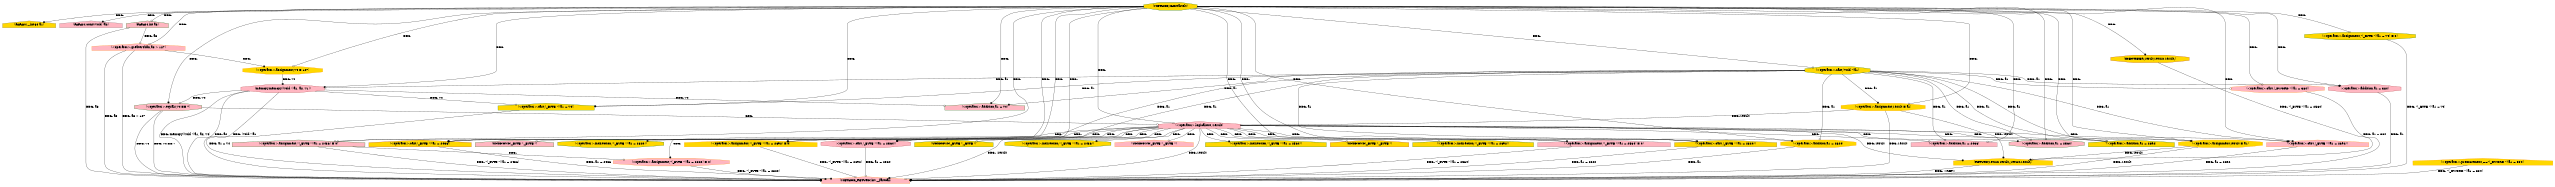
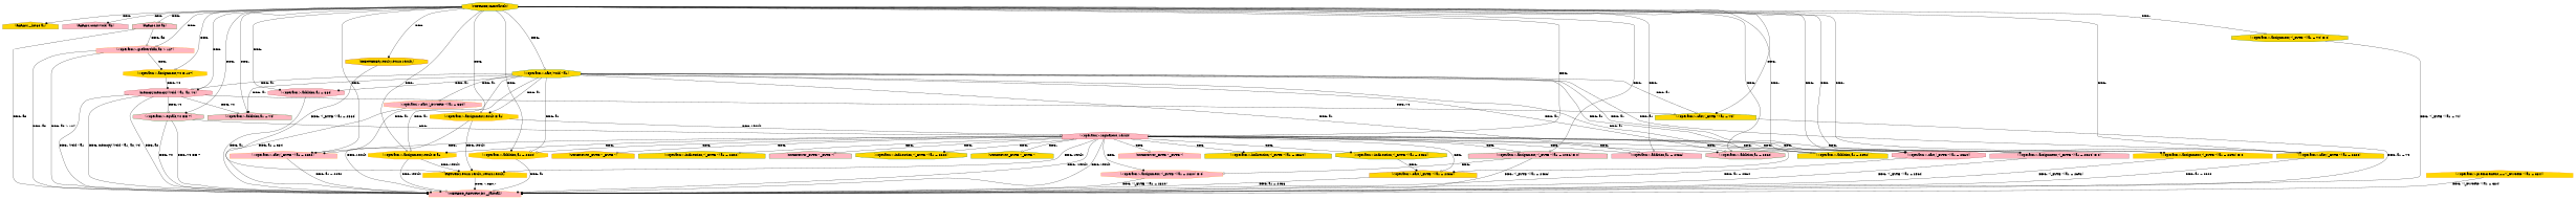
  digraph {
    node [color=darkgreen fillcolor=gold shape=house style=filled]
    edge [arrowhead=odot]
    n1 [label="(METHOD,IGDstartelt)" shape=octagon]
    n2 [color=gray40 label="(PARAM,__int64 a1)"]
    n3 [color=gray40 fillcolor=lightpink label="(PARAM,const void *a2)"]
    n4 [fillcolor=lightpink label="(PARAM,int a3)"]
    n5 [color=darkorange fillcolor=lightpink label="(<operator>.greaterThan,a3 > 127)"]
    n6 [color=darkorange label="(<operator>.assignment,v4 = 127)" shape=octagon]
-   n7 [color=brown fillcolor=lightpink label="(memcpy,memcpy((void *)a1, a2, v1))" shape=octagon]
+   n7 [color=brown fillcolor=lightpink label="(memcpy,memcpy((void *)a1, a2, v4))" shape=octagon]
    n8 [label="(<operator>.cast,(void *)a1)" shape=octagon]
    n9 [label="(<operator>.assignment,*(_BYTE *)(a1 + v4) = 0)" shape=octagon]
    n10 [label="(<operator>.cast,(_BYTE *)(a1 + v4))"]
    n11 [fillcolor=lightpink label="(<operator>.addition,a1 + v4)"]
    n12 [color=darkorange label="(<operator>.assignment,result = a1)" shape=octagon]
    n13 [color=darkorange fillcolor=lightpink label="(<operator>.cast,(_DWORD *)(a1 + 384))" shape=octagon]
    n14 [color=brown fillcolor=lightpink label="(<operator>.addition,a1 + 384)" shape=octagon]
    n15 [fillcolor=lightpink label="(<operator>.equals,v4 == 7)" shape=octagon]
    n16 [color=brown fillcolor=lightpink label="(<operator>.logicalNot,!result)"]
    n17 [fillcolor=lightpink label="(<operator>.assignment,*(_BYTE *)(a1 + 2436) = 0)"]
    n18 [color=brown label="(<operator>.cast,(_BYTE *)(a1 + 2436))"]
    n19 [color=gray40 fillcolor=lightpink label="(<operator>.addition,a1 + 2436)"]
    n20 [color=gray40 fillcolor=lightpink label="(<operator>.assignment,*(_BYTE *)(a1 + 2564) = 0)"]
    n21 [color=brown fillcolor=lightpink label="(<operator>.cast,(_BYTE *)(a1 + 2564))" shape=octagon]
    n22 [fillcolor=lightpink label="(<operator>.addition,a1 + 2564)" shape=octagon]
    n23 [color=darkorange label="(<operator>.assignment,*(_BYTE *)(a1 + 2692) = 0)"]
    n24 [color=darkorange fillcolor=lightpink label="(<operator>.cast,(_BYTE *)(a1 + 2692))"]
    n25 [label="(<operator>.addition,a1 + 2692)"]
    n26 [color=darkorange label="(<operator>.assignment,result = a1)" shape=octagon]
    n27 [color=gray40 label="(<operator>.cast,(_BYTE *)(a1 + 2820))"]
    n28 [color=darkorange label="(<operator>.addition,a1 + 2820)" shape=octagon]
    n29 [color=brown label="(IDENTIFIER,result,return result;)" shape=octagon]
    n30 [color=darkorange fillcolor=lightpink label="(METHOD_RETURN,int __fastcall)"]
    n31 [color=darkorange label="(RETURN,return result;,return result;)"]
    n32 [color=darkorange fillcolor=lightpink label="(<operator>.assignment,*(_BYTE *)(a1 + 2820) = 0)" shape=octagon]
    n33 [label="(<operator>.indirection,*(_BYTE *)(a1 + 2436))" shape=octagon]
    n34 [color=darkorange fillcolor=lightpink label="(UNKNOWN,_BYTE *,_BYTE *)"]
    n35 [label="(<operator>.indirection,*(_BYTE *)(a1 + 2564))"]
    n36 [color=brown label="(UNKNOWN,_BYTE *,_BYTE *)"]
    n37 [label="(<operator>.indirection,*(_BYTE *)(a1 + 2692))"]
    n38 [fillcolor=lightpink label="(UNKNOWN,_BYTE *,_BYTE *)"]
    n39 [label="(<operator>.indirection,*(_BYTE *)(a1 + 2820))" shape=octagon]
    n40 [label="(UNKNOWN,_BYTE *,_BYTE *)"]
    n41 [color=darkorange label="(<operator>.preIncrement,++*(_DWORD *)(a1 + 384))"]
    n1 -> n2 [arrowhead=dot label="DDG: "]
    n1 -> n3 [arrowhead=dot label="CDG: "]
    n1 -> n4 [label="DDG: "]
    n1 -> n5 [label="DDG: "]
    n1 -> n6 [label="DDG: "]
    n1 -> n7 [arrowhead=dot label="DDG: "]
    n1 -> n8 [label="DDG: "]
    n1 -> n9 [label="DDG: "]
    n1 -> n10 [arrowhead=dot label="DDG: "]
    n1 -> n11 [arrowhead=dot label="DDG: "]
    n1 -> n12 [label="DDG: "]
-   n1 -> n13 [label="DDG: "]
    n1 -> n14 [arrowhead=dot label="DDG: "]
    n1 -> n15 [arrowhead=dot label="DDG: "]
    n1 -> n16 [label="DDG: "]
    n1 -> n17 [label="DDG: "]
-   n1 -> n18 [arrowhead=dot label="DDG: "]
+   n33 -> n18 [arrowhead=dot label="DDG: "]
    n1 -> n19 [label="DDG: "]
    n1 -> n20 [label="DDG: "]
    n1 -> n21 [arrowhead=dot label="DDG: "]
    n1 -> n22 [label="DDG: "]
    n1 -> n23 [arrowhead=dot label="DDG: "]
    n1 -> n24 [arrowhead=dot label="DDG: "]
    n1 -> n25 [label="DDG: "]
    n1 -> n26 [label="DDG: "]
    n1 -> n27 [label="DDG: "]
    n1 -> n28 [arrowhead=dot label="DDG: "]
    n1 -> n29 [arrowhead=dot label="DDG: "]
    n4 -> n5 [label="DDG: a3"]
    n4 -> n30 [label="DDG: a3"]
    n5 -> n6 [arrowhead=dot label="CDG: "]
    n5 -> n30 [arrowhead=dot label="DDG: a3"]
    n5 -> n30 [arrowhead=dot label="DDG: a3 > 127"]
    n6 -> n7 [arrowhead=dot label="DDG: v4"]
    n7 -> n10 [label="DDG: v4"]
    n7 -> n11 [label="DDG: v4"]
    n7 -> n15 [label="DDG: v4"]
    n7 -> n30 [label="DDG: a2"]
    n7 -> n30 [label="DDG: (void *)a1"]
    n7 -> n30 [label="DDG: memcpy((void *)a1, a2, v4)"]
    n8 -> n7 [label="DDG: a1"]
    n8 -> n10 [label="DDG: a1"]
    n8 -> n11 [arrowhead=dot label="DDG: a1"]
    n8 -> n12 [arrowhead=dot label="DDG: a1"]
    n8 -> n13 [label="DDG: a1"]
    n8 -> n14 [arrowhead=dot label="DDG: a1"]
    n8 -> n18 [arrowhead=dot label="DDG: a1"]
    n8 -> n19 [label="DDG: a1"]
    n8 -> n21 [label="DDG: a1"]
    n8 -> n22 [label="DDG: a1"]
    n8 -> n24 [arrowhead=dot label="DDG: a1"]
    n8 -> n25 [label="DDG: a1"]
    n8 -> n26 [label="DDG: a1"]
    n8 -> n27 [label="DDG: a1"]
    n8 -> n28 [label="DDG: a1"]
    n9 -> n30 [arrowhead=dot label="DDG: *(_BYTE *)(a1 + v4)"]
    n10 -> n30 [arrowhead=dot label="DDG: a1 + v4"]
    n12 -> n16 [label="DDG: result"]
    n12 -> n30 [arrowhead=dot label="DDG: result"]
    n12 -> n31 [arrowhead=dot label="DDG: result"]
    n13 -> n30 [arrowhead=dot label="DDG: a1 + 384"]
    n14 -> n30 [arrowhead=dot label="DDG: a1"]
    n15 -> n16 [label="CDG: "]
    n15 -> n30 [label="DDG: v4 == 7"]
    n15 -> n30 [arrowhead=dot label="DDG: v4"]
    n16 -> n17 [label="CDG: "]
    n16 -> n18 [label="CDG: "]
    n16 -> n19 [label="CDG: "]
    n16 -> n20 [arrowhead=dot label="CDG: "]
    n16 -> n21 [arrowhead=dot label="CDG: "]
    n16 -> n22 [arrowhead=dot label="CDG: "]
    n16 -> n23 [arrowhead=dot label="CDG: "]
    n16 -> n24 [arrowhead=dot label="CDG: "]
    n16 -> n25 [label="CDG: "]
    n16 -> n26 [arrowhead=dot label="CDG: "]
    n16 -> n27 [arrowhead=dot label="CDG: "]
    n16 -> n28 [label="CDG: "]
    n16 -> n30 [arrowhead=dot label="DDG: !result"]
    n16 -> n30 [label="DDG: result"]
    n16 -> n31 [arrowhead=dot label="DDG: result"]
    n16 -> n32 [arrowhead=dot label="CDG: "]
    n16 -> n33 [arrowhead=dot label="CDG: "]
    n16 -> n34 [label="CDG: "]
    n16 -> n35 [arrowhead=dot label="CDG: "]
    n16 -> n36 [label="CDG: "]
    n16 -> n37 [label="CDG: "]
    n16 -> n38 [label="CDG: "]
    n16 -> n39 [arrowhead=dot label="CDG: "]
    n16 -> n40 [label="CDG: "]
    n17 -> n30 [arrowhead=dot label="DDG: *(_BYTE *)(a1 + 2436)"]
    n17 -> n32 [label="DDG: "]
    n18 -> n30 [arrowhead=dot label="DDG: a1 + 2436"]
    n20 -> n30 [arrowhead=dot label="DDG: *(_BYTE *)(a1 + 2564)"]
    n21 -> n30 [label="DDG: a1 + 2564"]
    n23 -> n30 [label="DDG: *(_BYTE *)(a1 + 2692)"]
    n24 -> n30 [arrowhead=dot label="DDG: a1 + 2692"]
    n26 -> n30 [label="DDG: result"]
    n26 -> n31 [arrowhead=dot label="DDG: result"]
    n27 -> n30 [arrowhead=dot label="DDG: a1 + 2820"]
    n28 -> n30 [label="DDG: a1"]
    n29 -> n31 [label="DDG: *(_BYTE *)(a1 + 2564)"]
    n31 -> n30 [arrowhead=dot label="DDG: <RET>"]
    n32 -> n30 [arrowhead=dot label="DDG: *(_BYTE *)(a1 + 2820)"]
    n41 -> n30 [label="DDG: *(_DWORD *)(a1 + 384)"]
  }
